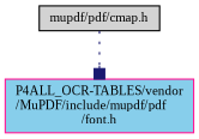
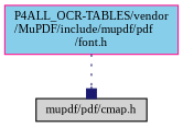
  digraph {
    fontname="Liberation Serif"
    node [fontname="Liberation Serif" fontsize=10 shape=record style=filled]
    n1 [color=deeppink fillcolor=skyblue fontcolor=black height=0.2 label="P4ALL_OCR-TABLES/vendor\l/MuPDF/include/mupdf/pdf\l/font.h" width=0.4]
    n2 [color=black fillcolor=lightgrey height=0.2 label="mupdf/pdf/cmap.h" width=0.4]
-   n2 -> n1 [color=midnightblue fontname="Liberation Serif" fontsize=10 labelfontname=Helvetica labelfontsize=10 style=dotted arrowhead=box]
+   n1 -> n2 [color=midnightblue fontname="Liberation Serif" fontsize=10 labelfontname=Helvetica labelfontsize=10 style=dotted arrowhead=box]
  }
